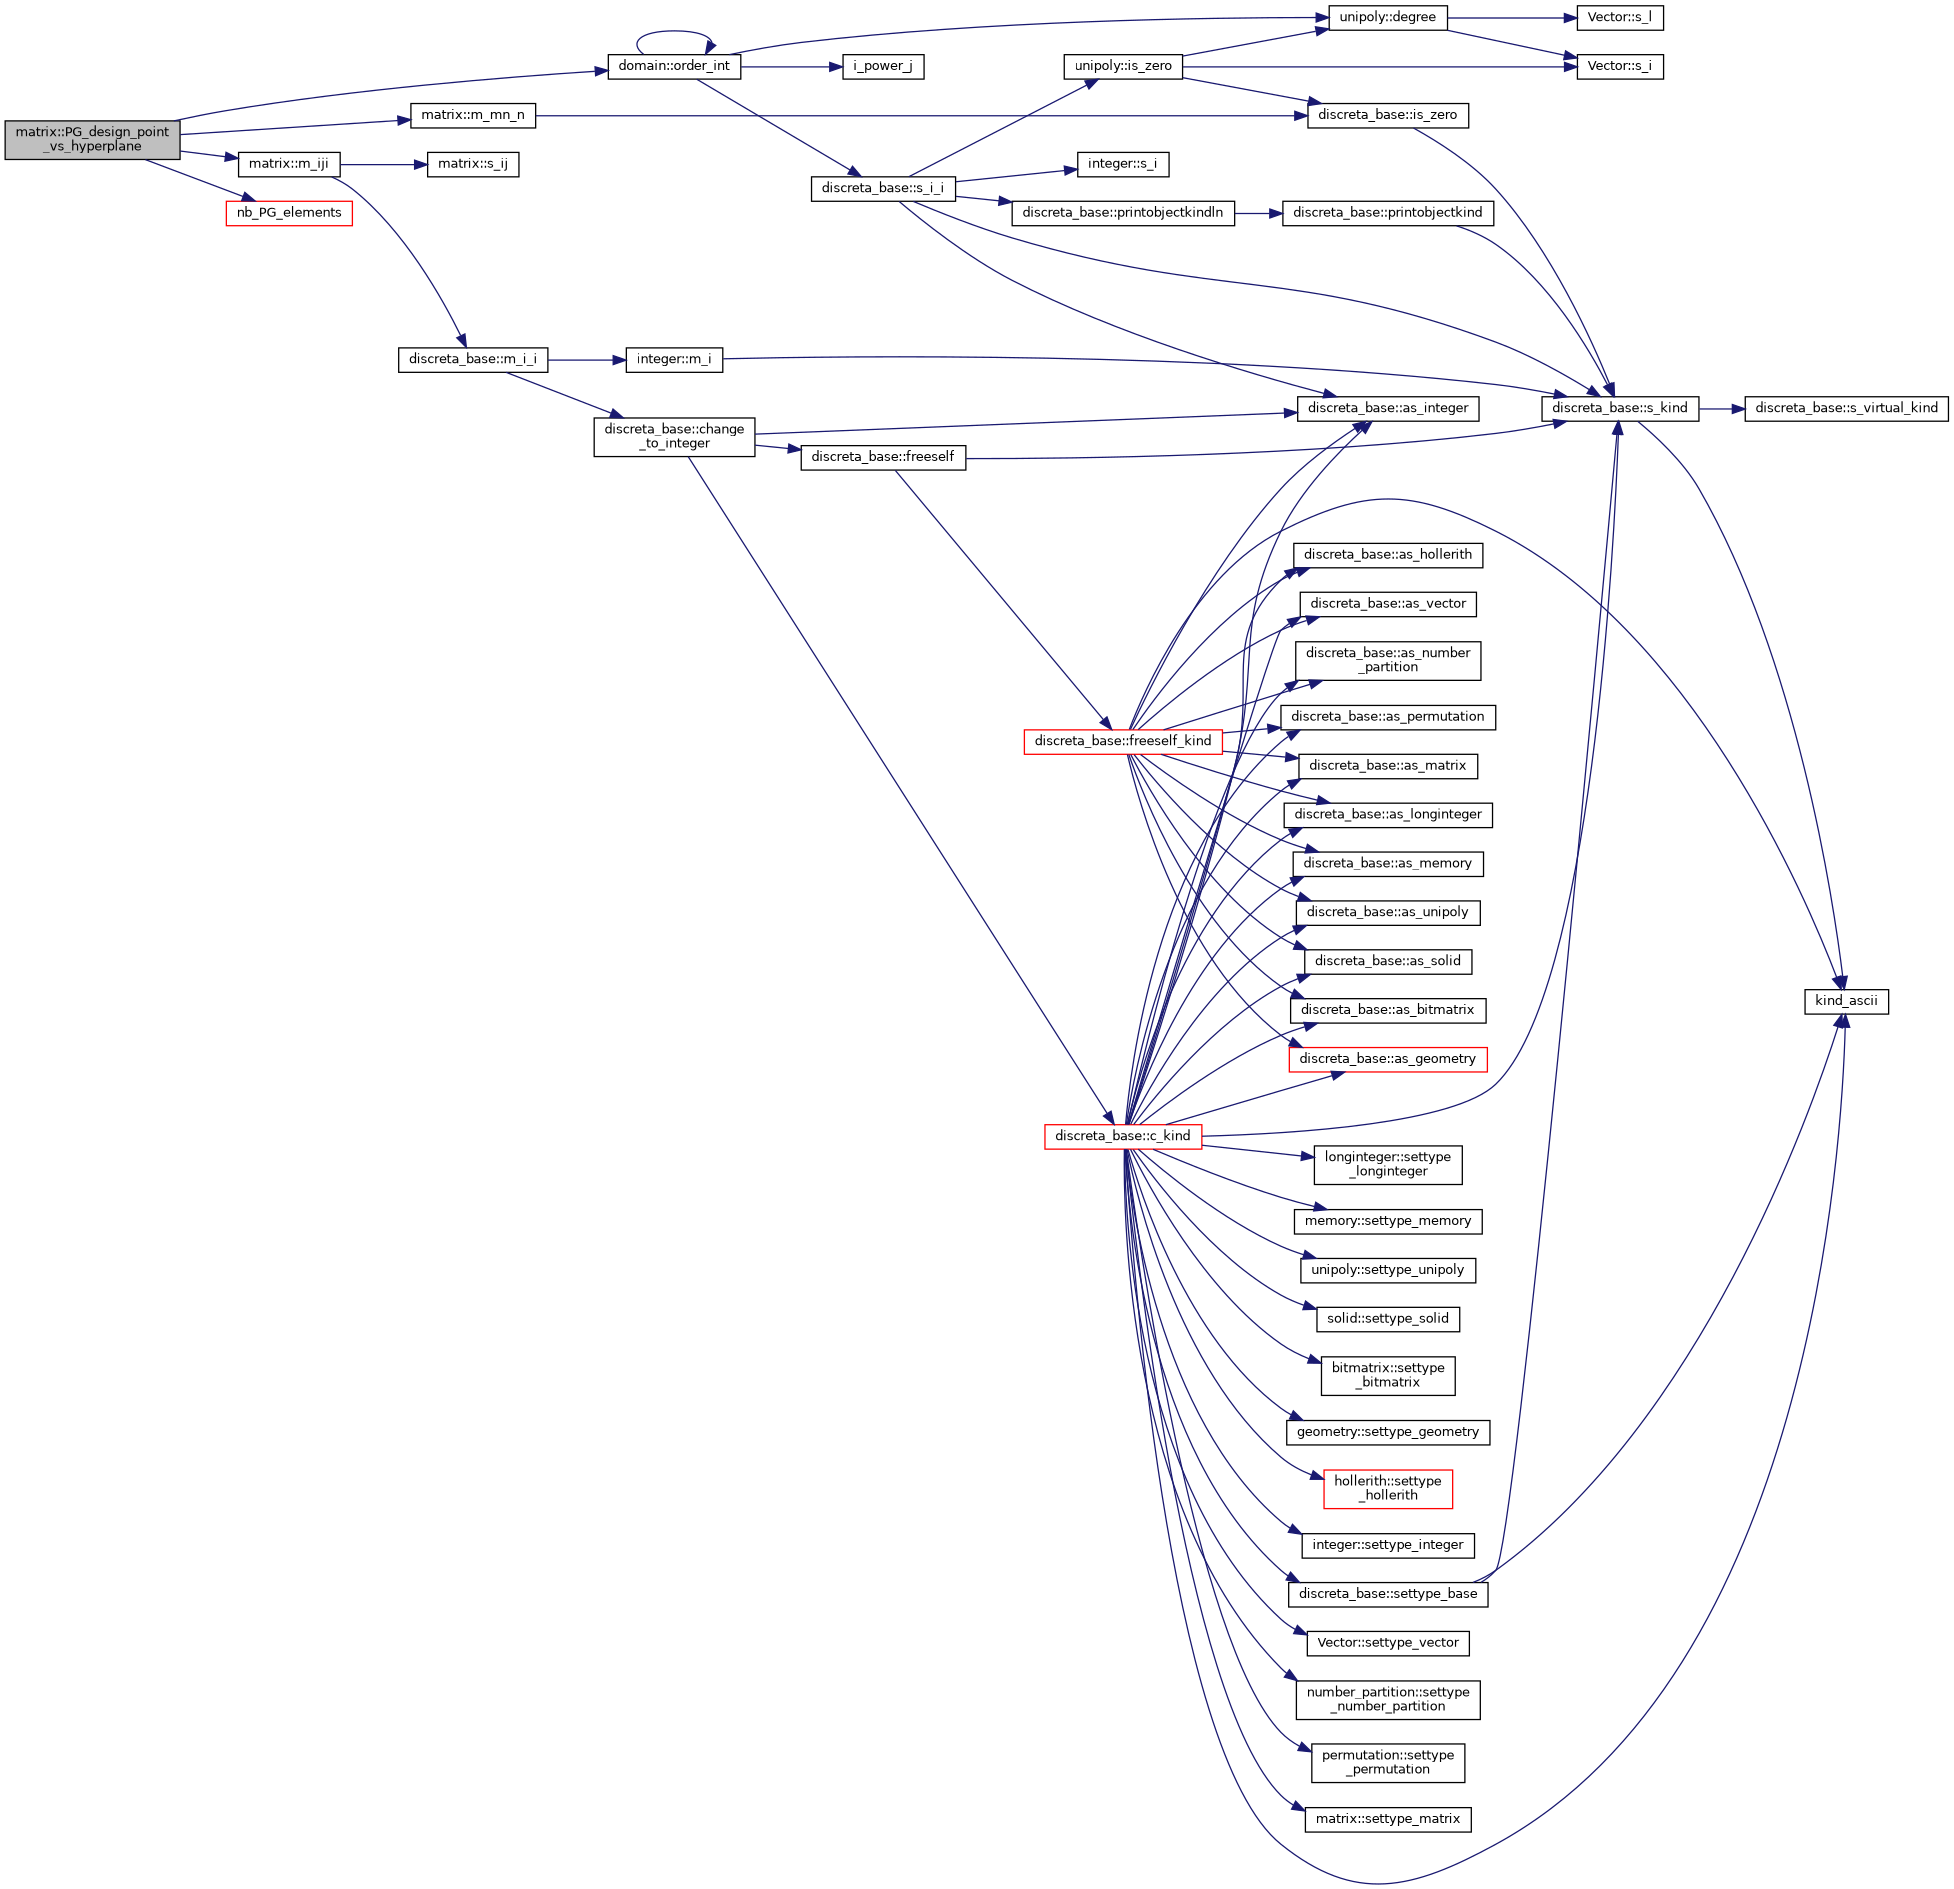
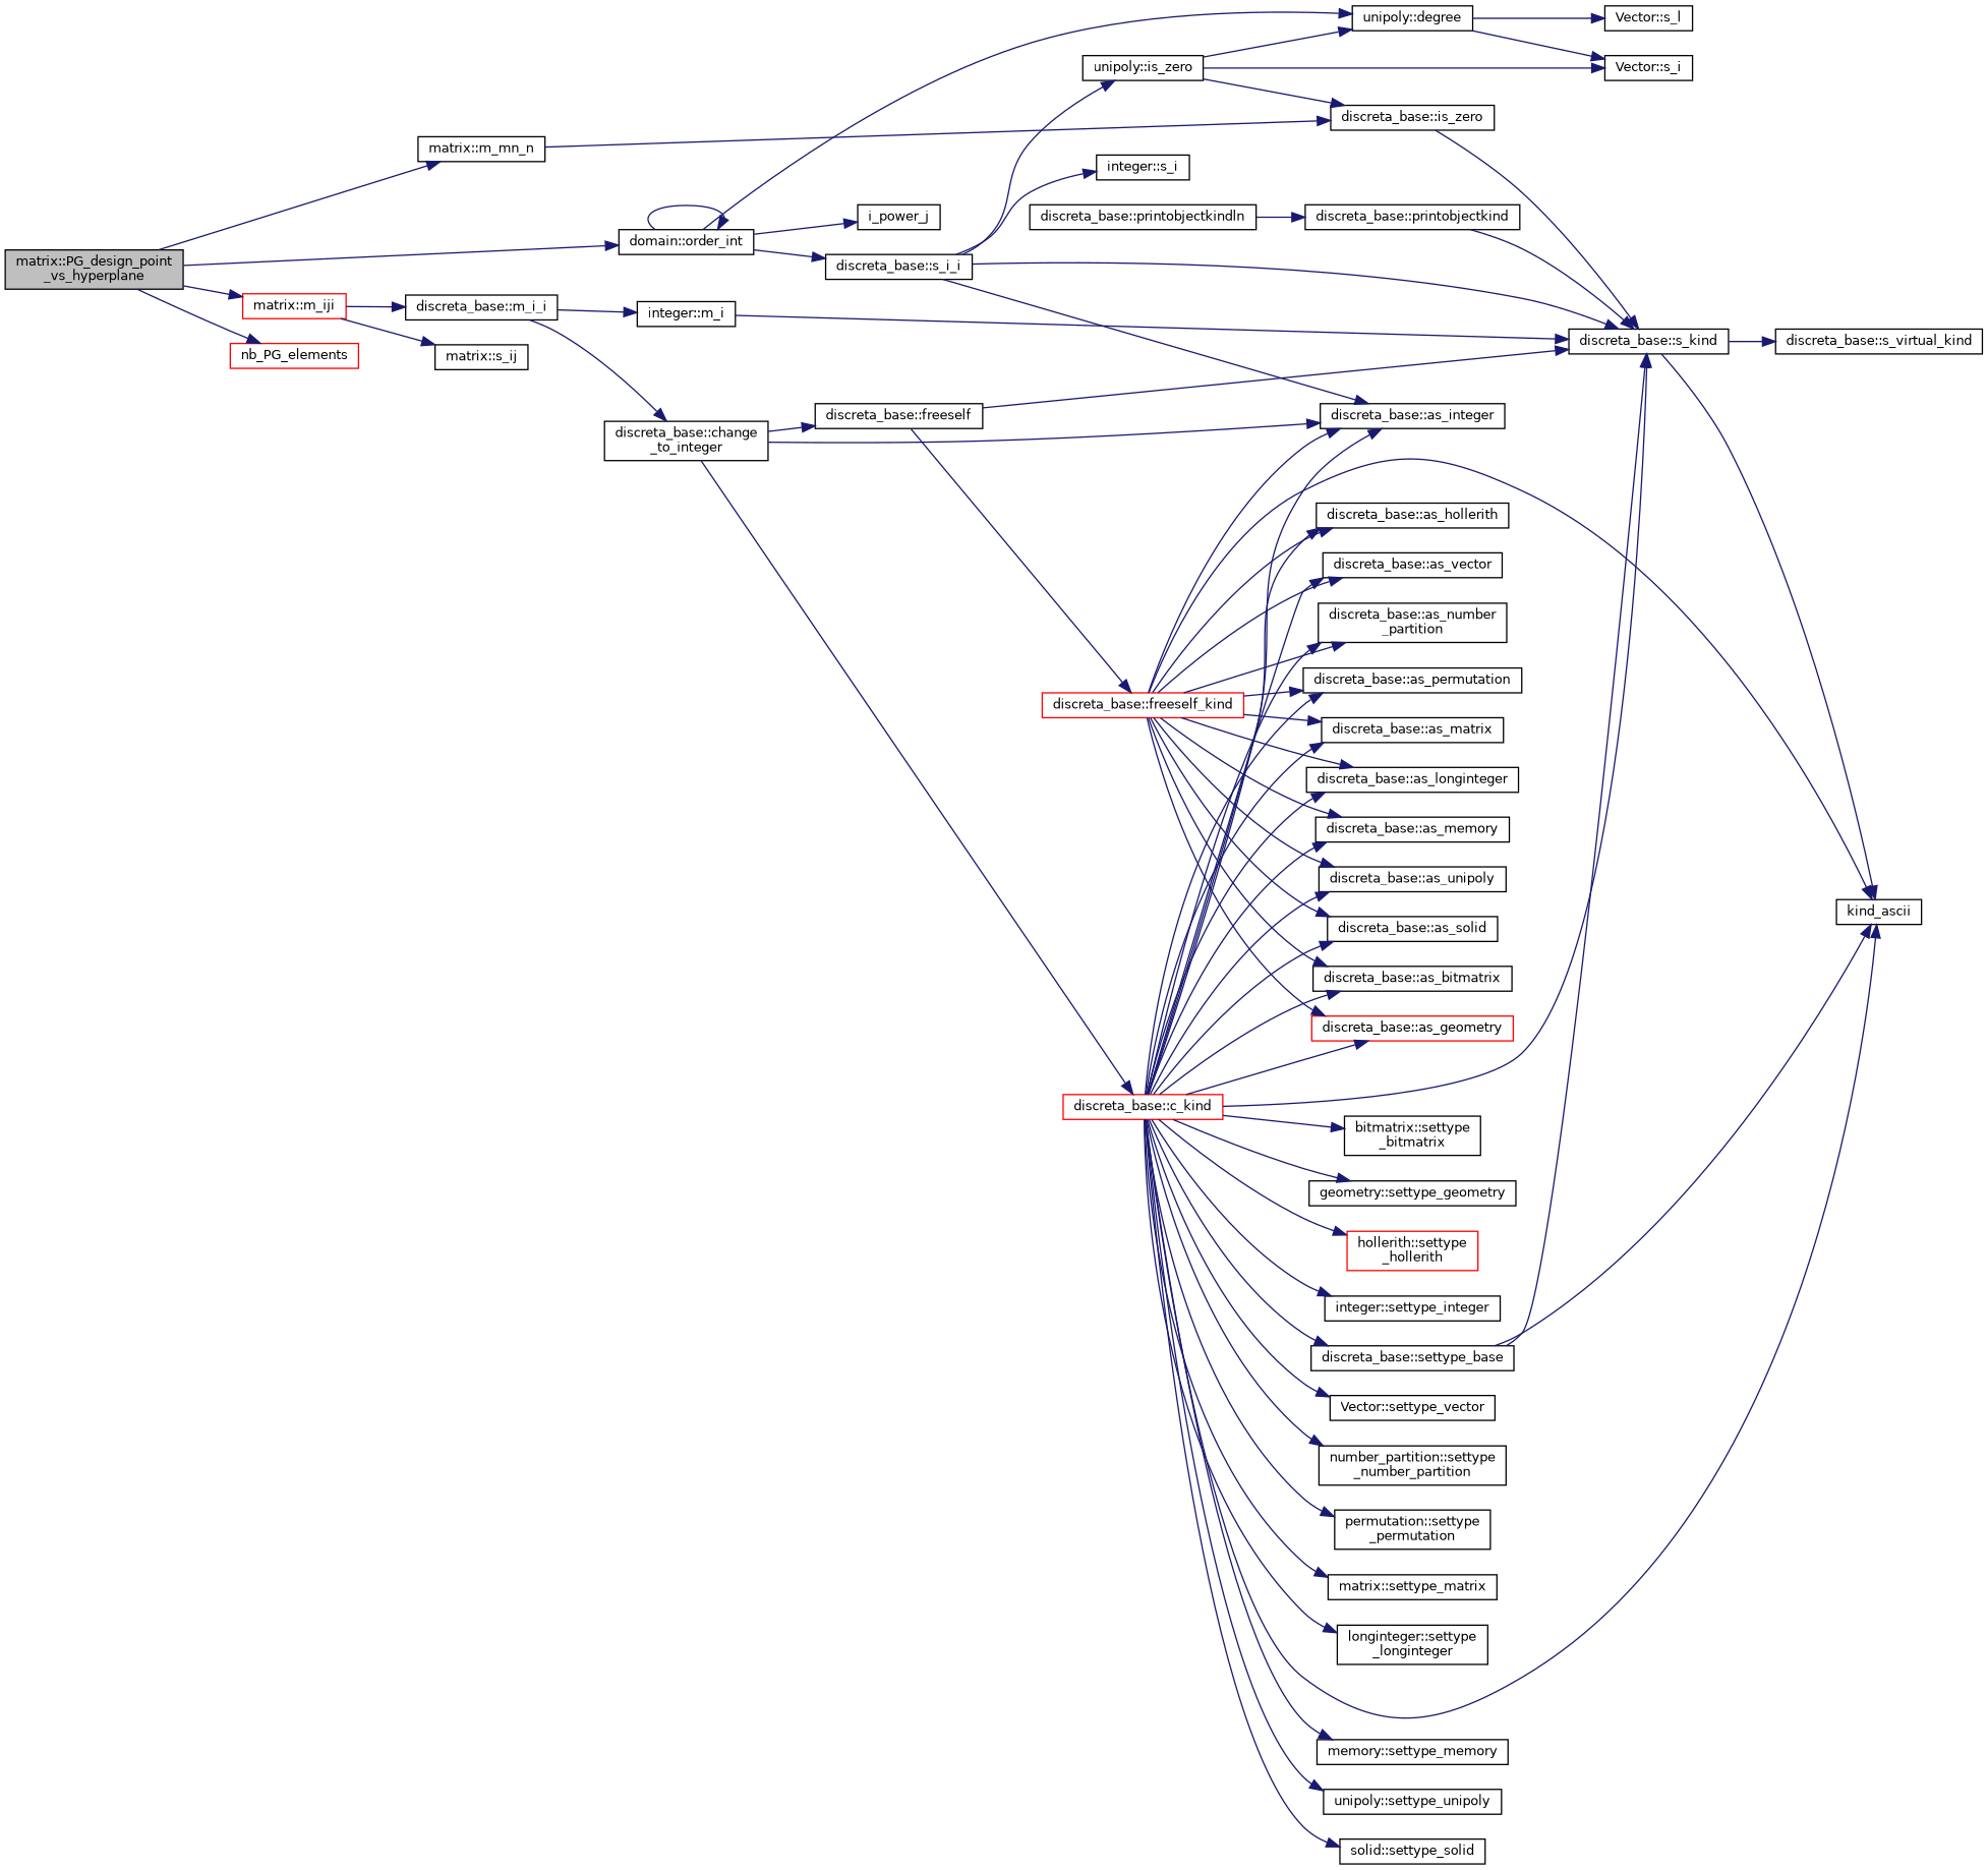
  digraph {
    rankdir=LR
    node [color=black fillcolor=white fontname=Helvetica fontsize=10 shape=record style=filled]
    edge [color=midnightblue fontname=Helvetica fontsize=10 labelfontname=Helvetica labelfontsize=10 style=solid]
    n1 [fillcolor=grey75 fontcolor=black height=0.2 label="matrix::PG_design_point\l_vs_hyperplane" width=0.4]
    n2 [height=0.2 label="domain::order_int" width=0.4]
    n3 [color=red height=0.2 label=nb_PG_elements width=0.4]
    n4 [height=0.2 label="matrix::m_mn_n" width=0.4]
-   n5 [height=0.2 label="matrix::m_iji" width=0.4]
+   n5 [color=red height=0.2 label="matrix::m_iji" width=0.4]
    n6 [height=0.2 label="discreta_base::s_i_i" width=0.4]
    n7 [height=0.2 label="unipoly::degree" width=0.4]
    n8 [height=0.2 label=i_power_j width=0.4]
    n9 [height=0.2 label="discreta_base::is_zero" width=0.4]
    n10 [height=0.2 label="discreta_base::s_kind" width=0.4]
    n11 [height=0.2 label="matrix::s_ij" width=0.4]
    n12 [height=0.2 label="discreta_base::m_i_i" width=0.4]
    n13 [height=0.2 label="discreta_base::printobjectkindln" width=0.4]
    n14 [height=0.2 label="discreta_base::as_integer" width=0.4]
    n15 [height=0.2 label="integer::s_i" width=0.4]
    n16 [height=0.2 label="unipoly::is_zero" width=0.4]
    n17 [height=0.2 label="Vector::s_l" width=0.4]
    n18 [height=0.2 label="Vector::s_i" width=0.4]
    n19 [height=0.2 label="discreta_base::s_virtual_kind" width=0.4]
    n20 [height=0.2 label=kind_ascii width=0.4]
    n21 [height=0.2 label="discreta_base::printobjectkind" width=0.4]
    n22 [height=0.2 label="discreta_base::change\l_to_integer" width=0.4]
    n23 [height=0.2 label="integer::m_i" width=0.4]
    n24 [height=0.2 label="discreta_base::freeself" width=0.4]
    n25 [color=red height=0.2 label="discreta_base::c_kind" width=0.4]
    n26 [color=red height=0.2 label="discreta_base::freeself_kind" width=0.4]
    n27 [height=0.2 label="discreta_base::as_vector" width=0.4]
    n28 [height=0.2 label="discreta_base::as_number\l_partition" width=0.4]
    n29 [height=0.2 label="discreta_base::as_permutation" width=0.4]
    n30 [height=0.2 label="discreta_base::as_matrix" width=0.4]
    n31 [height=0.2 label="discreta_base::as_longinteger" width=0.4]
    n32 [height=0.2 label="discreta_base::as_memory" width=0.4]
    n33 [height=0.2 label="discreta_base::as_unipoly" width=0.4]
    n34 [height=0.2 label="discreta_base::as_solid" width=0.4]
    n35 [height=0.2 label="discreta_base::as_bitmatrix" width=0.4]
    n36 [color=red height=0.2 label="discreta_base::as_geometry" width=0.4]
    n37 [height=0.2 label="discreta_base::as_hollerith" width=0.4]
    n38 [height=0.2 label="discreta_base::settype_base" width=0.4]
    n39 [height=0.2 label="integer::settype_integer" width=0.4]
    n40 [height=0.2 label="Vector::settype_vector" width=0.4]
    n41 [height=0.2 label="number_partition::settype\l_number_partition" width=0.4]
    n42 [height=0.2 label="permutation::settype\l_permutation" width=0.4]
    n43 [height=0.2 label="matrix::settype_matrix" width=0.4]
    n44 [height=0.2 label="longinteger::settype\l_longinteger" width=0.4]
    n45 [height=0.2 label="memory::settype_memory" width=0.4]
    n46 [height=0.2 label="unipoly::settype_unipoly" width=0.4]
    n47 [height=0.2 label="solid::settype_solid" width=0.4]
    n48 [height=0.2 label="bitmatrix::settype\l_bitmatrix" width=0.4]
    n49 [height=0.2 label="geometry::settype_geometry" width=0.4]
    n50 [color=red height=0.2 label="hollerith::settype\l_hollerith" width=0.4]
    n1 -> n2
    n1 -> n3
    n1 -> n4
    n1 -> n5
    n2 -> n2
    n2 -> n6
    n2 -> n7
    n2 -> n8
    n4 -> n9
    n5 -> n11
    n5 -> n12
    n6 -> n10
-   n6 -> n13
    n6 -> n14
    n6 -> n15
    n6 -> n16
    n7 -> n17
    n7 -> n18
    n9 -> n10
    n10 -> n19
    n10 -> n20
    n12 -> n22
    n12 -> n23
    n13 -> n21
    n16 -> n7
    n16 -> n9
    n16 -> n18
    n21 -> n10
    n22 -> n14
    n22 -> n24
    n22 -> n25
    n23 -> n10
    n24 -> n10
    n24 -> n26
    n25 -> n10
    n25 -> n14
    n25 -> n20
    n25 -> n27
    n25 -> n28
    n25 -> n29
    n25 -> n30
    n25 -> n31
    n25 -> n32
    n25 -> n33
    n25 -> n34
    n25 -> n35
    n25 -> n36
    n25 -> n37
    n25 -> n38
    n25 -> n39
    n25 -> n40
    n25 -> n41
    n25 -> n42
    n25 -> n43
    n25 -> n44
    n25 -> n45
    n25 -> n46
    n25 -> n47
    n25 -> n48
    n25 -> n49
    n25 -> n50
    n26 -> n14
    n26 -> n20
    n26 -> n27
    n26 -> n28
    n26 -> n29
    n26 -> n30
    n26 -> n31
    n26 -> n32
    n26 -> n33
    n26 -> n34
    n26 -> n35
    n26 -> n36
    n26 -> n37
    n38 -> n10
    n38 -> n20
  }
